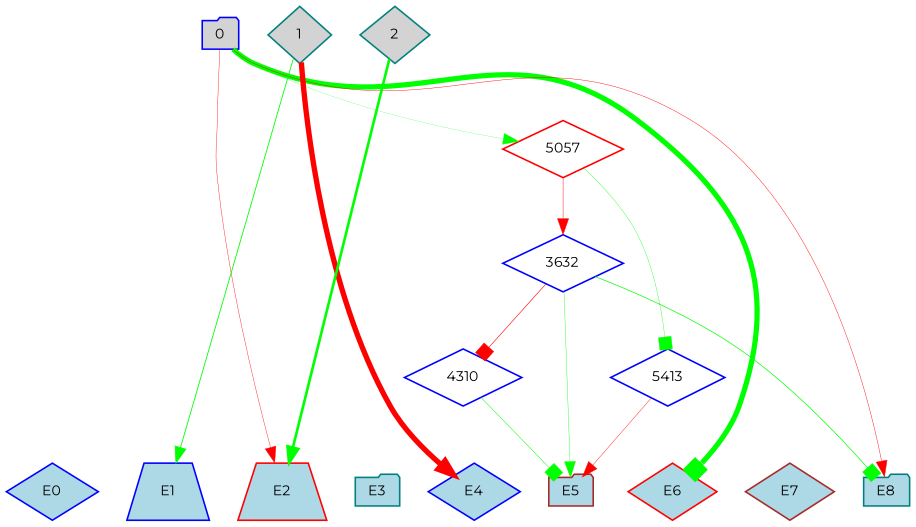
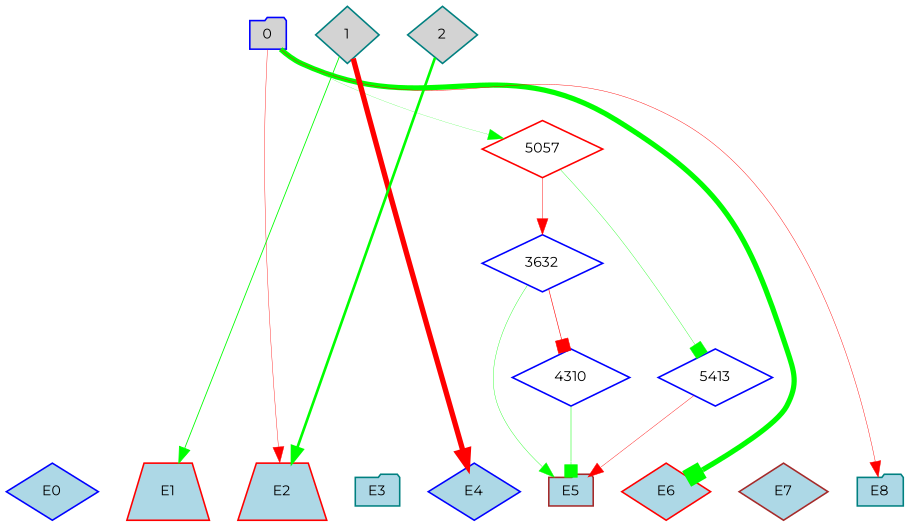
  digraph {
    fontname=Montserrat
    node [color=blue fillcolor=lightblue fontname=Montserrat fontsize=9 shape=diamond style=filled]
    edge [fontname=Montserrat style=solid]
    0 [fillcolor=lightgray height=0.2 shape=folder width=0.2]
    1 [color=teal fillcolor=lightgray height=0.2 width=0.2]
    2 [color=teal fillcolor=lightgray height=0.2 width=0.2]
    E0 [height=0.2 width=0.2]
-   E1 [height=0.2 shape=trapezium width=0.2]
+   E1 [color=red height=0.2 shape=trapezium width=0.2]
    E2 [color=red height=0.2 shape=trapezium width=0.2]
    E3 [color=teal height=0.2 shape=folder width=0.2]
    E4 [height=0.2 width=0.2]
    E5 [color=brown height=0.2 shape=folder width=0.2]
    E6 [color=red height=0.2 width=0.2]
    E7 [color=brown height=0.2 width=0.2]
    E8 [color=teal height=0.2 shape=folder width=0.2]
    5057 [color=red fillcolor=white height=0.2 width=0.2]
    5413 [fillcolor=white height=0.2 width=0.2]
    n15 [fillcolor=white height=0.2 label=3632 width=0.2]
    4310 [fillcolor=white height=0.2 width=0.2]
    subgraph sub_1 {
      rank=source
      0
      1
      2
    }
    subgraph sub_2 {
      rank=sink
      E0
      E1
      E2
      E3
      E4
      E5
      E6
      E7
      E8
    }
    0 -> 1 [style=invis]
    0 -> E2 [arrowhead=normal color=red penwidth=0.2440268676395352]
    0 -> E6 [arrowhead=box color=green penwidth=3.285550152290861]
    0 -> E8 [arrowhead=normal color=red penwidth=0.2659670428065004]
    0 -> 5057 [arrowhead=normal color=green penwidth=0.12443285484725641]
    1 -> 2 [style=invis]
    1 -> E1 [arrowhead=normal color=green penwidth=0.5348017848995166]
    1 -> E4 [arrowhead=normal color=red penwidth=3.368562527979701]
    2 -> E2 [arrowhead=normal color=green penwidth=1.6598627329621554]
    E0 -> E1 [style=invis]
    E1 -> E2 [style=invis]
    E2 -> E3 [style=invis]
    E3 -> E4 [style=invis]
    E4 -> E5 [style=invis]
    E5 -> E6 [style=invis]
    E6 -> E7 [style=invis]
    E7 -> E8 [style=invis]
    5057 -> 5413 [arrowhead=box color=green penwidth=0.2192248523113905]
    5057 -> n15 [arrowhead=normal color=red penwidth=0.2810383964440347]
    5413 -> E5 [arrowhead=normal color=red penwidth=0.24815120332489582]
    n15 -> E5 [arrowhead=normal color=green penwidth=0.22999442506788786]
-   n15 -> E8 [arrowhead=box color=green penwidth=0.43503014509423654]
    n15 -> 4310 [arrowhead=box color=red penwidth=0.3729118973203138]
    4310 -> E5 [arrowhead=box color=green penwidth=0.3110685120254846]
  }
